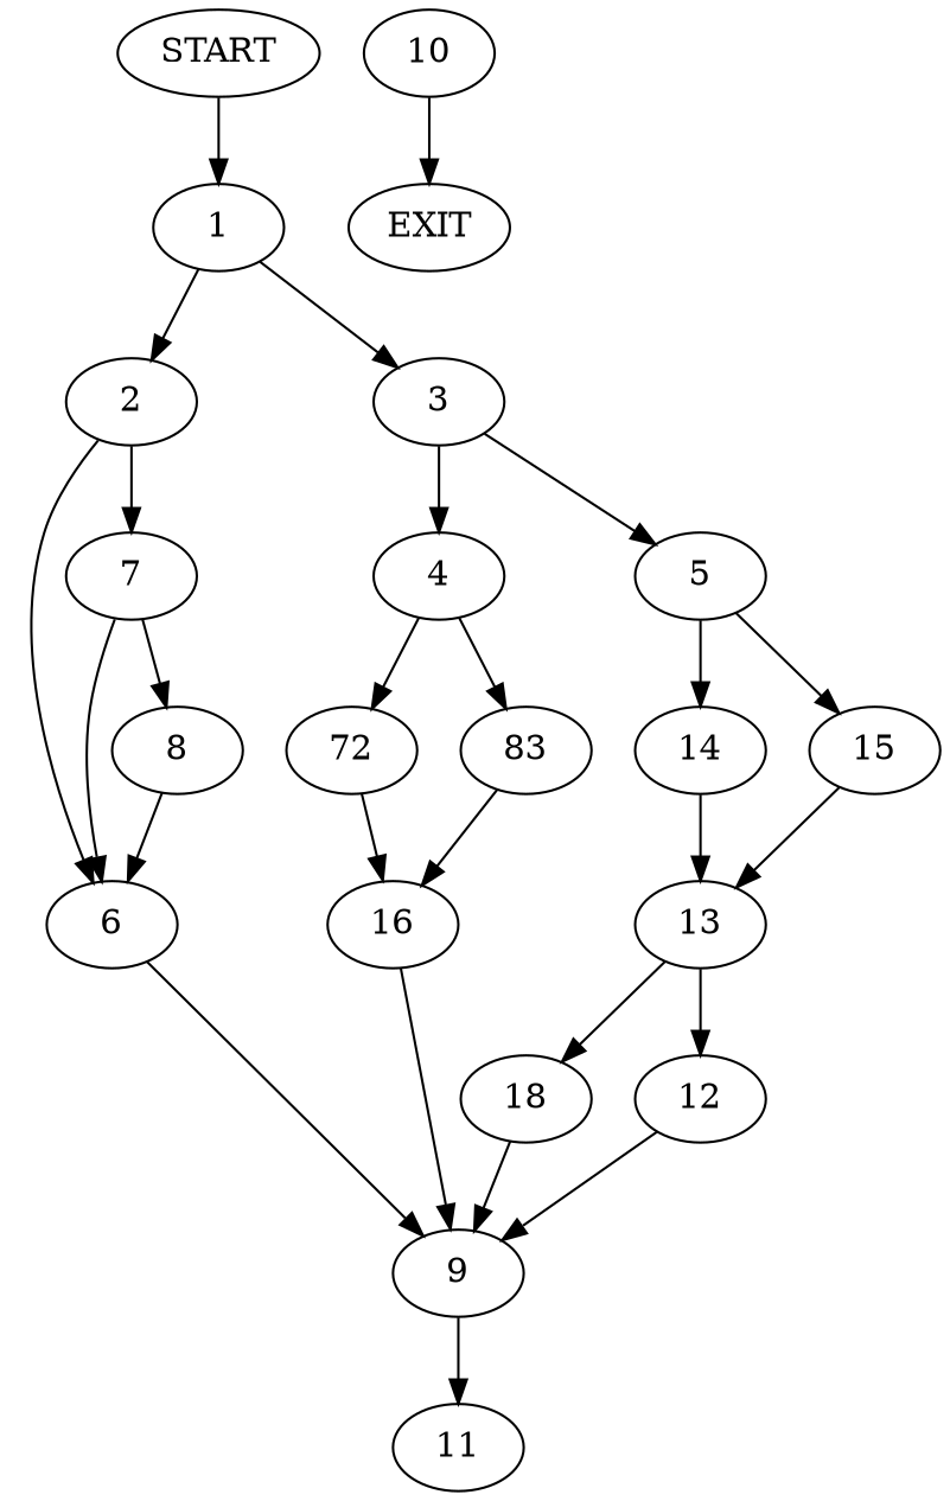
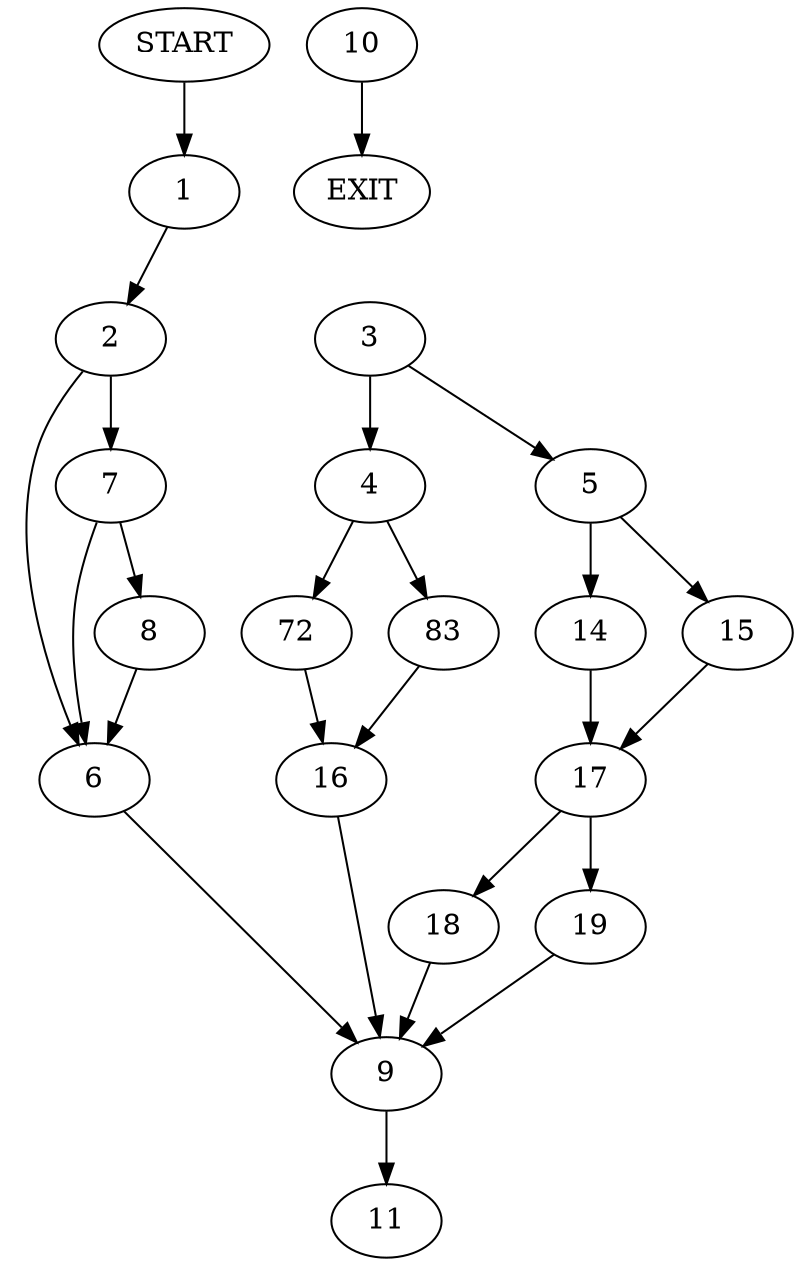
  digraph {
    n1 [label=START]
    1
    2
    3
    n5 [label=EXIT]
    6
    7
    4
    5
    9
    8
    n12 [label=72]
    n13 [label=83]
    14
    15
    16
-   17 [label=13]
+   17
    11
    10
    18
-   19 [label=12]
+   19
    n1 -> 1
    1 -> 2
-   1 -> 3
    2 -> 6
    2 -> 7
    3 -> 4
    3 -> 5
    6 -> 9
    7 -> 6
    7 -> 8
    4 -> n12
    4 -> n13
    5 -> 14
    5 -> 15
    9 -> 11
    8 -> 6
    n12 -> 16
    n13 -> 16
    14 -> 17
    15 -> 17
    16 -> 9
    17 -> 18
    17 -> 19
    10 -> n5
    18 -> 9
    19 -> 9
  }
